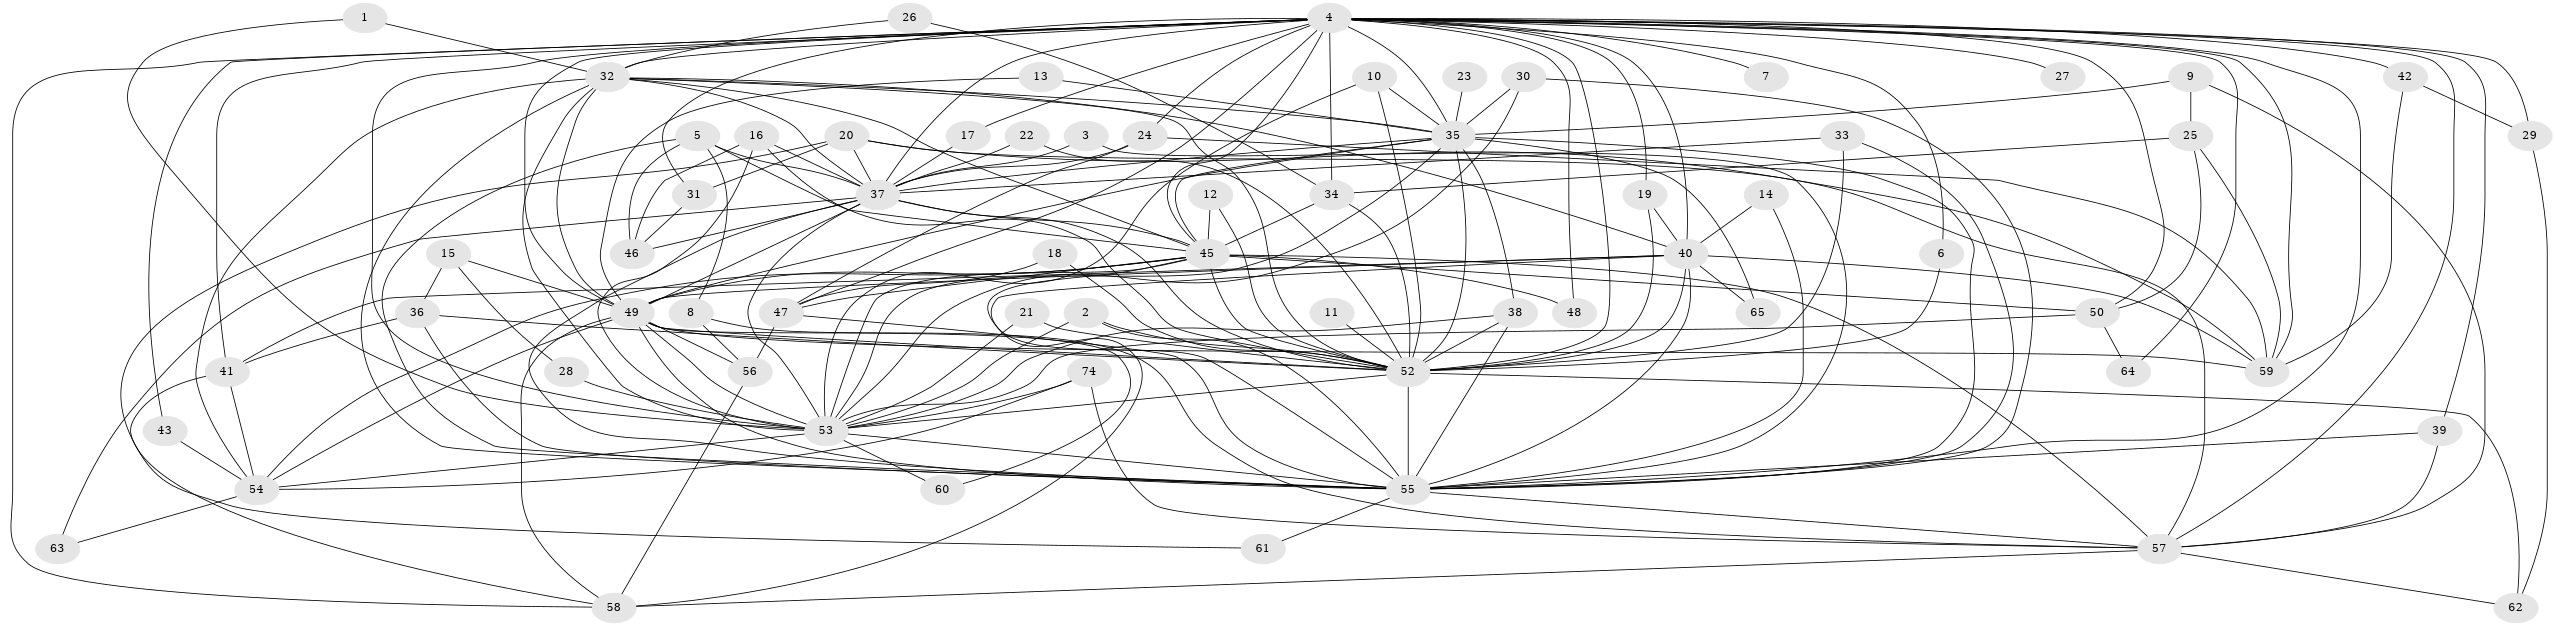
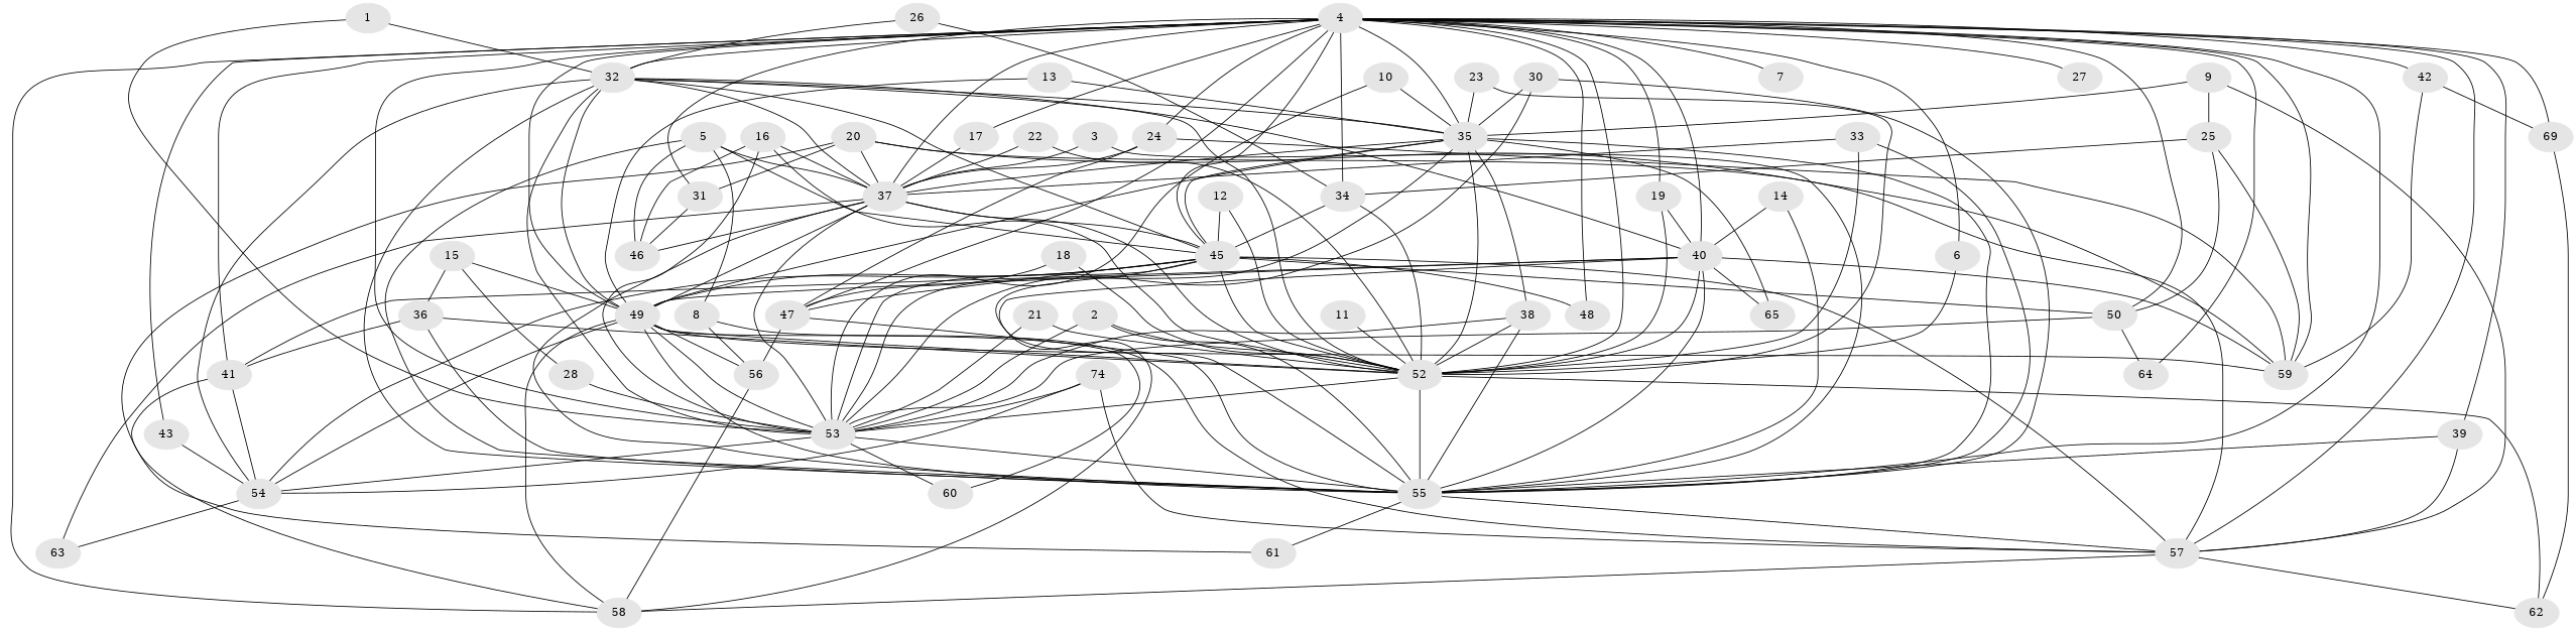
  graph {
    node [color=gray90 style=filled]
    edge [weight=1.0]
    1
    32
    53
    52
    55
    37
    35
    40
    45
    49
    54
    60
    2
    62
    57
    61
    3
    46
    63
    4
    6
    7
    17
    19
    24
    27
-   29
+   29 [label=69]
    31
    34
    39
    41
    42
    43
    47
    48
    50
    58
    59
    64
    38
    65
    56
    5
    8
    9
    25
    10
    11
    12
    13
    14
    15
    36
    28
    16
    18
    20
    21
    22
    23
    26
    30
    33
    n64 [label=74]
    1 -- 32
    1 -- 53
    32 -- 53
    32 -- 52
    32 -- 55
    32 -- 37 [weight=3.0]
    32 -- 35
    32 -- 40
    32 -- 45
    32 -- 49
    32 -- 54
    53 -- 55
    53 -- 54
    53 -- 60
    52 -- 53
    52 -- 55 [weight=2.0]
    52 -- 62
    55 -- 57
    55 -- 61
    37 -- 53
    37 -- 52 [weight=2.0]
    37 -- 55
    37 -- 45
    37 -- 49 [weight=2.0]
    37 -- 46
    37 -- 63
    35 -- 53 [weight=2.0]
    35 -- 52 [weight=3.0]
    35 -- 55
    35 -- 37
    35 -- 45
    35 -- 49
    35 -- 38
    35 -- 65
    40 -- 52
    40 -- 55
    40 -- 49
    40 -- 41
    40 -- 58
    40 -- 59
    40 -- 65
    45 -- 53
    45 -- 52 [weight=2.0]
    45 -- 55
    45 -- 49
    45 -- 54
    45 -- 57 [weight=2.0]
    45 -- 47
    45 -- 48
    45 -- 50
    49 -- 53 [weight=3.0]
    49 -- 52
    49 -- 55
    49 -- 54
    49 -- 60
    49 -- 58
    49 -- 59
    49 -- 56
    54 -- 63
    2 -- 53
    2 -- 52
    2 -- 55
    57 -- 62
    57 -- 58
    3 -- 55
    3 -- 37
    4 -- 32 [weight=3.0]
    4 -- 53 [weight=2.0]
    4 -- 52 [weight=2.0]
    4 -- 55 [weight=2.0]
    4 -- 37 [weight=2.0]
    4 -- 35 [weight=2.0]
    4 -- 40
    4 -- 45 [weight=2.0]
    4 -- 49 [weight=2.0]
    4 -- 57
    4 -- 6
    4 -- 7 [weight=2.0]
    4 -- 17
    4 -- 19
    4 -- 24
    4 -- 27
    4 -- 29
    4 -- 31 [weight=3.0]
    4 -- 34 [weight=2.0]
    4 -- 39
    4 -- 41
    4 -- 42
    4 -- 43
    4 -- 47
    4 -- 48
    4 -- 50
    4 -- 58
    4 -- 59
    4 -- 64
    6 -- 52
    17 -- 37
    19 -- 52
    19 -- 40 [weight=2.0]
    24 -- 37
    24 -- 47
    24 -- 59
    29 -- 62
    31 -- 46
    34 -- 52
    34 -- 45
    39 -- 55
    39 -- 57
    41 -- 54
    41 -- 58
    42 -- 29
    42 -- 59
    43 -- 54
    47 -- 55 [weight=2.0]
    47 -- 56
    50 -- 53
    50 -- 64
    38 -- 53
    38 -- 52 [weight=2.0]
    38 -- 55
    56 -- 58
    5 -- 55
    5 -- 37
    5 -- 45
    5 -- 46
    5 -- 8
    8 -- 57
    8 -- 56
    9 -- 35
    9 -- 57
    9 -- 25
    25 -- 34
    25 -- 50
    25 -- 59
    10 -- 53
    10 -- 35
    11 -- 52
    12 -- 52
    12 -- 45
    13 -- 35
    13 -- 49
    14 -- 55
    14 -- 40
    15 -- 49
    15 -- 36
    15 -- 28
    36 -- 52
    36 -- 55
    36 -- 41
    28 -- 53 [weight=2.0]
    16 -- 53
    16 -- 52
    16 -- 37
    16 -- 46
    18 -- 52
    18 -- 47
    20 -- 37
    20 -- 57 [weight=2.0]
    20 -- 61
    20 -- 31
    20 -- 59
    21 -- 53
    21 -- 52
    22 -- 52
    22 -- 37
-   10 -- 52
+   23 -- 52
    23 -- 35
    26 -- 32
    26 -- 34
    30 -- 53
    30 -- 55
    30 -- 35
    33 -- 52 [weight=2.0]
    33 -- 55
    33 -- 37
    n64 -- 53
    n64 -- 54
    n64 -- 57
  }
